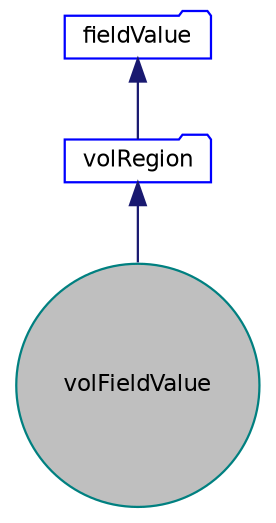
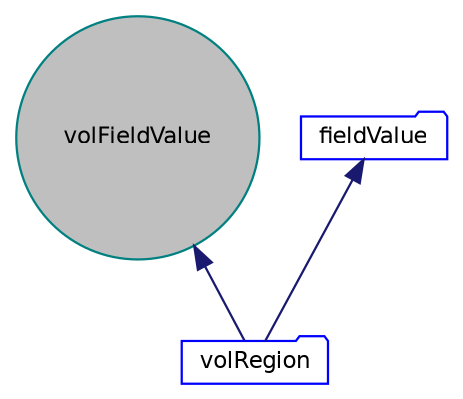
  digraph {
    fontname="DejaVu Sans"
    node [color=blue fontname="DejaVu Sans" fontsize=10 shape=folder]
    edge [color=midnightblue dir=back fontname="DejaVu Sans" fontsize=10 labelfontname=Helvetica labelfontsize=10 style=solid]
    n1 [color=teal fillcolor=grey75 fontcolor=black height=0.2 label=volFieldValue shape=circle style=filled width=0.4]
    n2 [height=0.2 label=fieldValue width=0.4]
    n3 [height=0.2 label=volRegion width=0.4]
    n2 -> n3
-   n3 -> n1
+   n1 -> n3
  }
